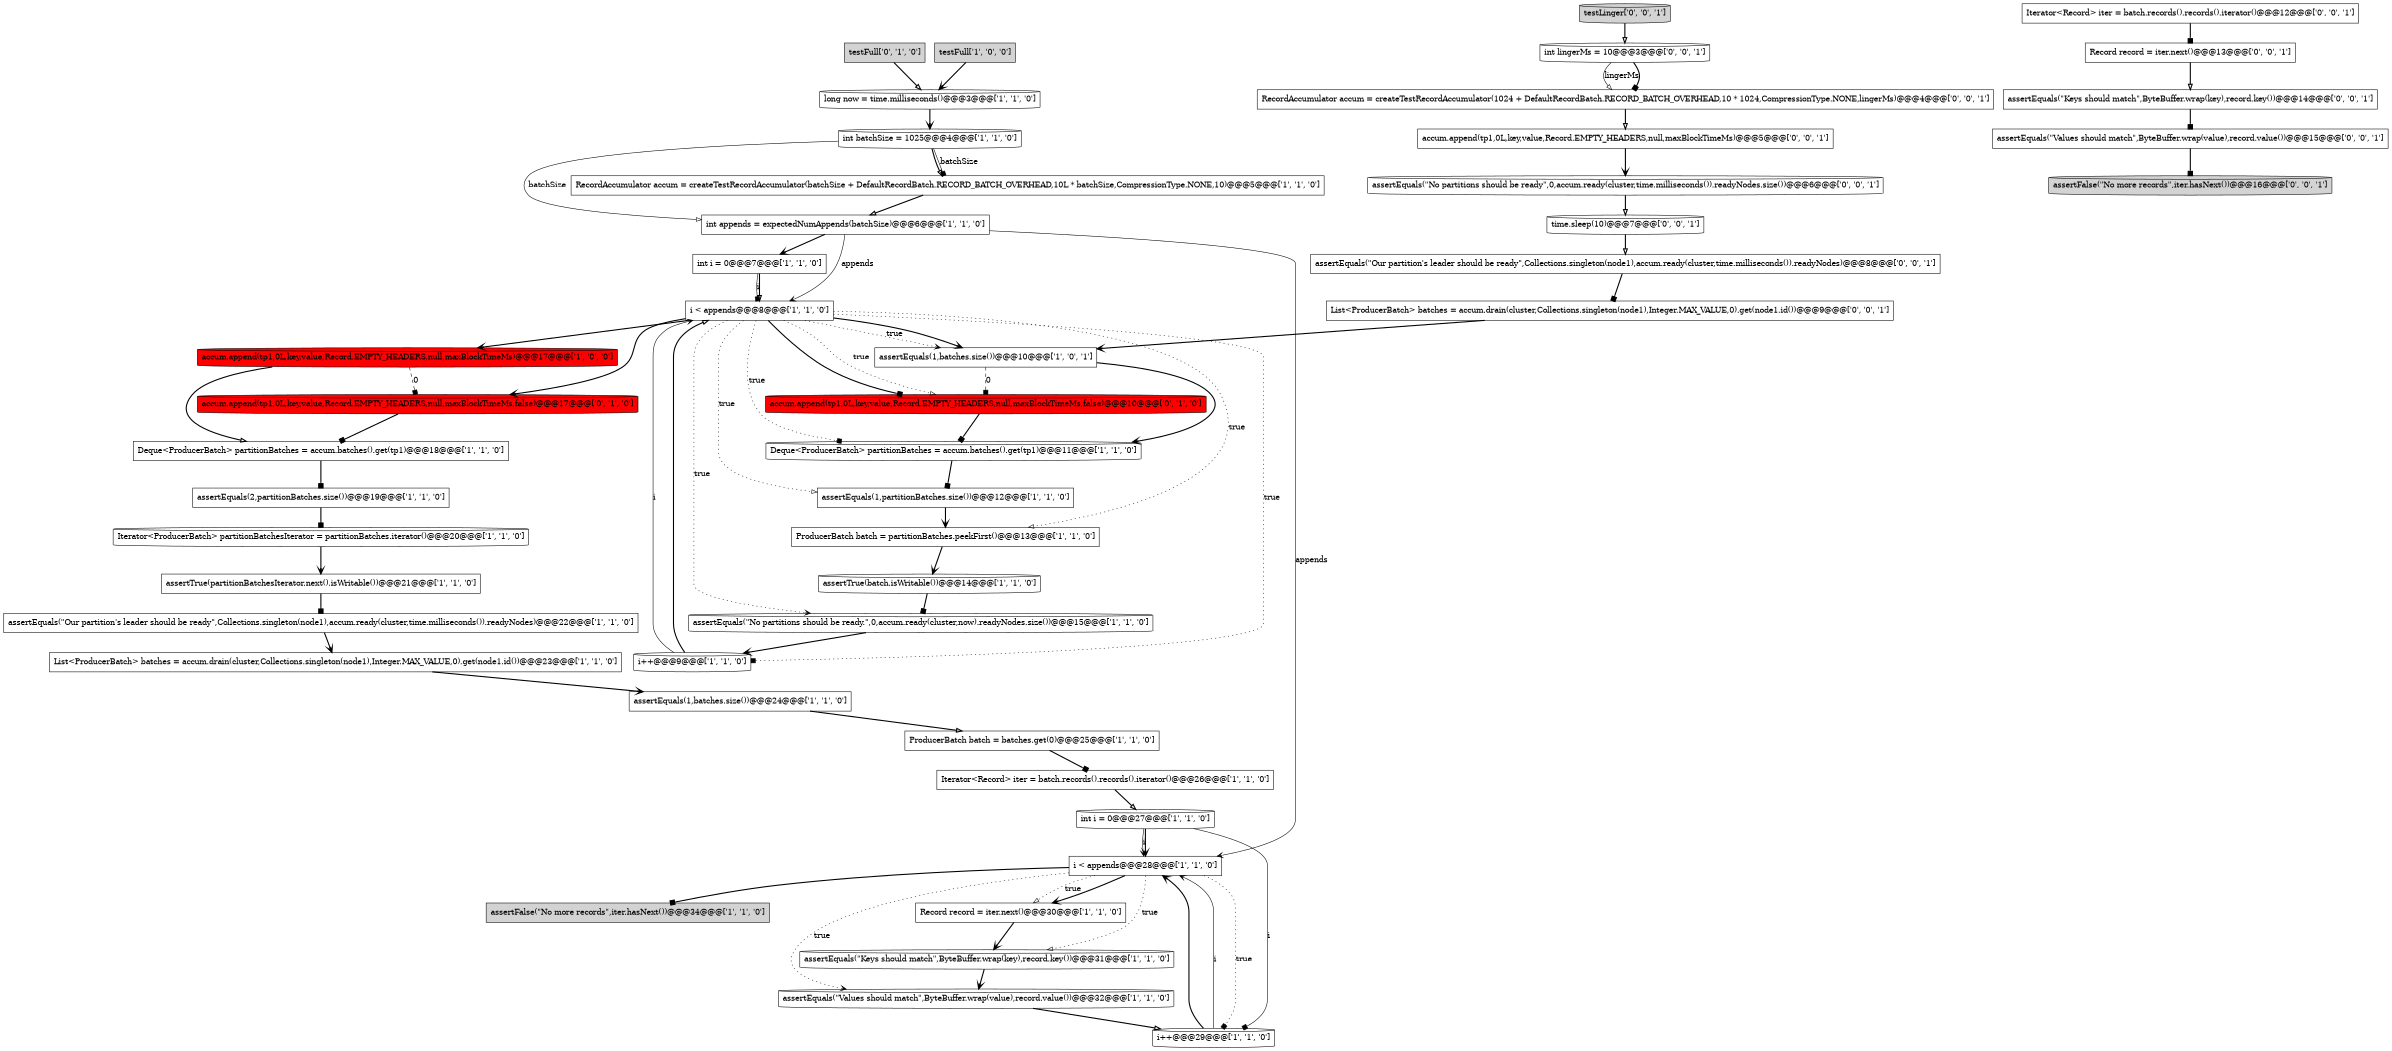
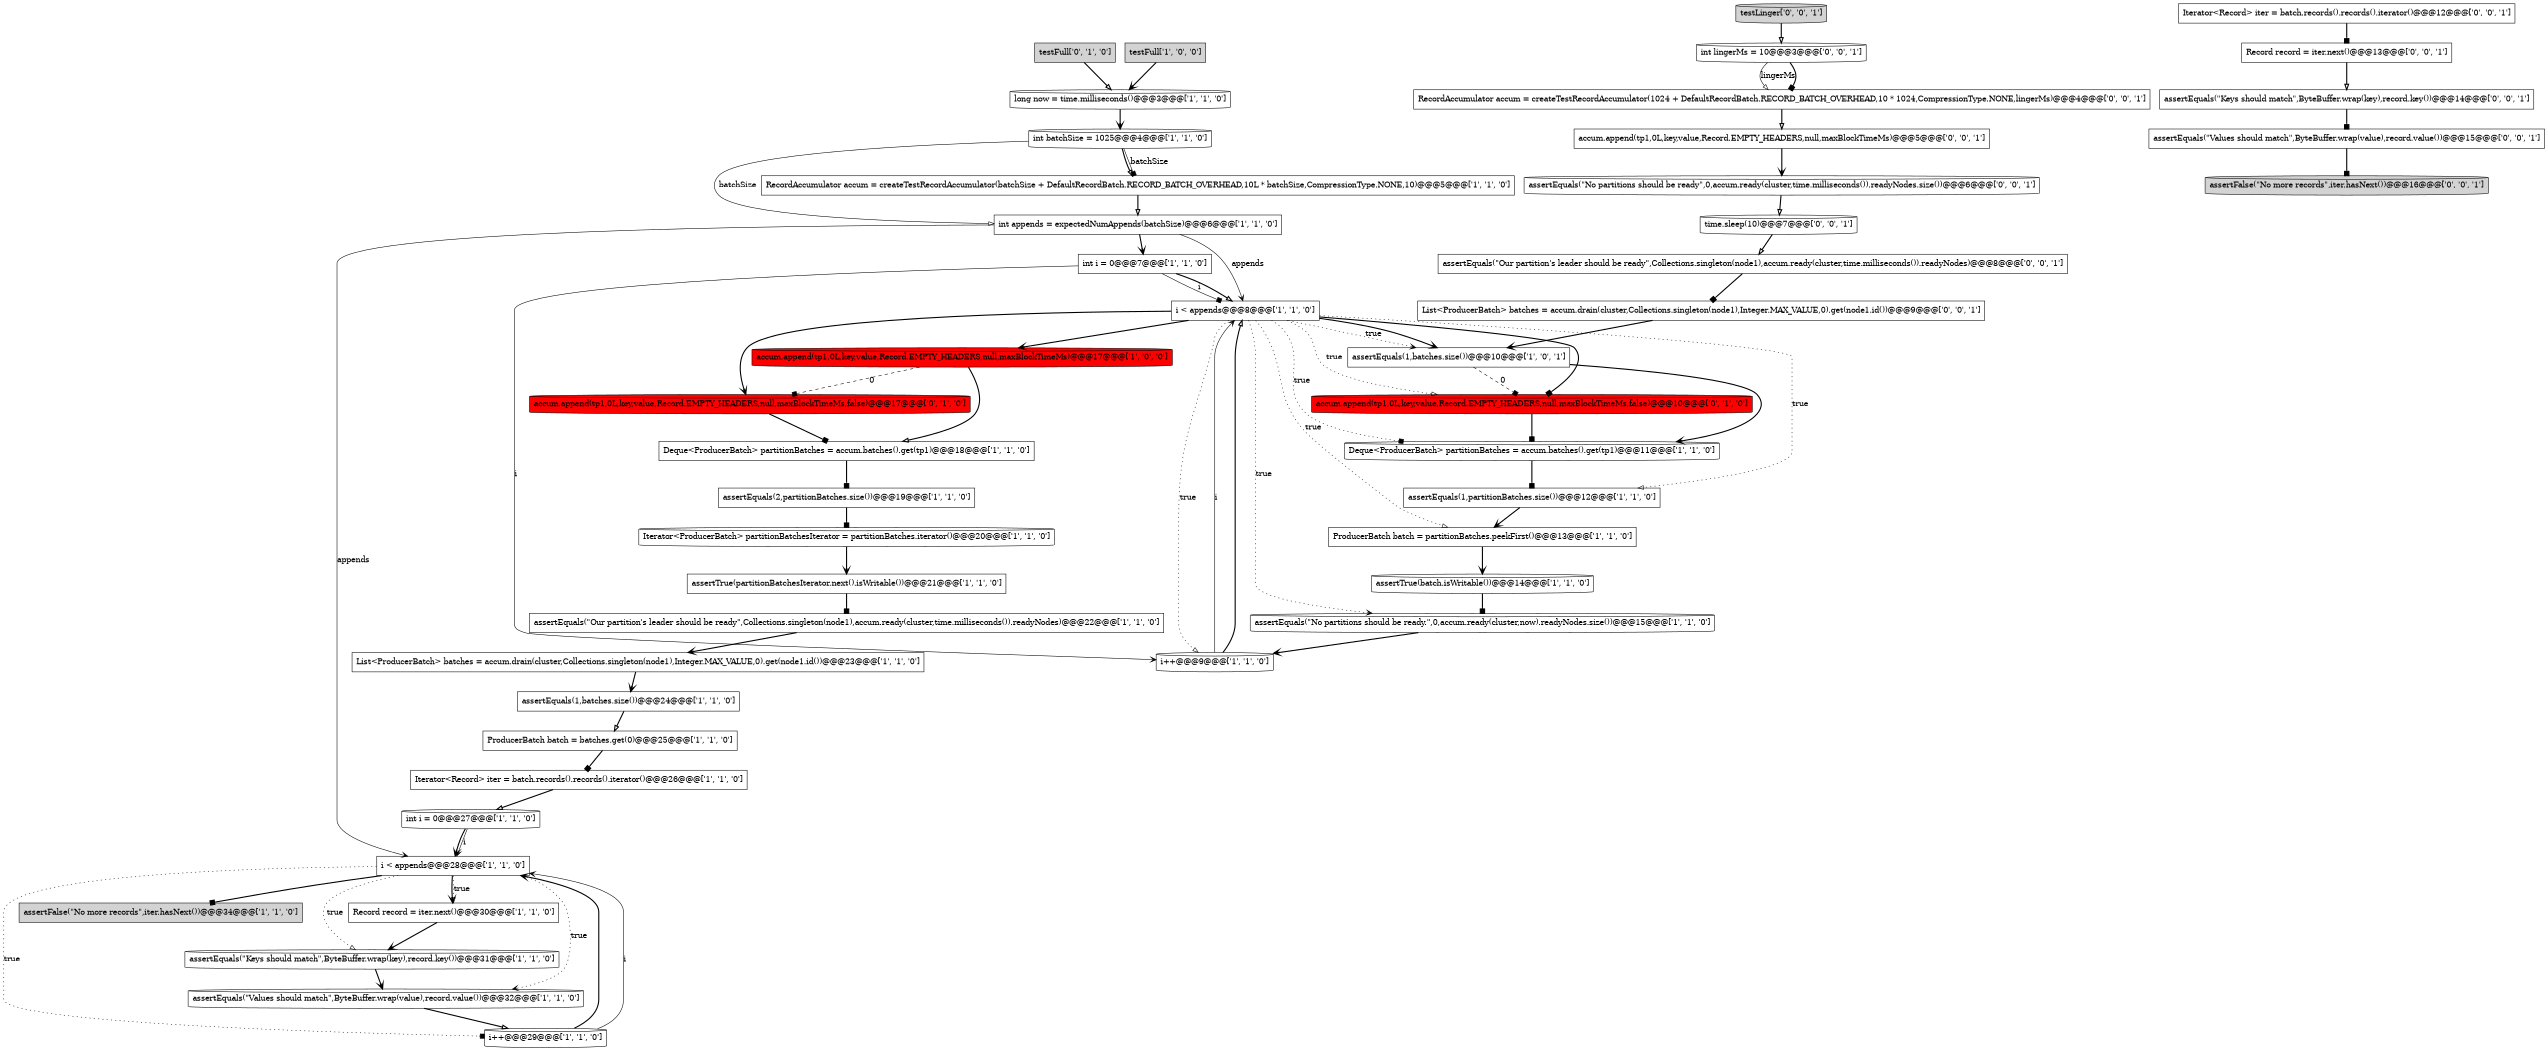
  digraph {
    node [fillcolor=white shape=box style=filled]
    edge [arrowhead=vee style=bold]
    n1 [fillcolor=red label="accum.append(tp1,0L,key,value,Record.EMPTY_HEADERS,null,maxBlockTimeMs,false)@@@17@@@['0', '1', '0']" shape=cylinder]
    n2 [label="Deque<ProducerBatch> partitionBatches = accum.batches().get(tp1)@@@18@@@['1', '1', '0']"]
    n3 [label="assertEquals(2,partitionBatches.size())@@@19@@@['1', '1', '0']"]
    n4 [fillcolor=red label="accum.append(tp1,0L,key,value,Record.EMPTY_HEADERS,null,maxBlockTimeMs,false)@@@10@@@['0', '1', '0']" shape=cylinder]
    n5 [label="Deque<ProducerBatch> partitionBatches = accum.batches().get(tp1)@@@11@@@['1', '1', '0']" shape=cylinder]
    n6 [label="assertEquals(1,partitionBatches.size())@@@12@@@['1', '1', '0']"]
    n7 [fillcolor=lightgray label="testLinger['0', '0', '1']" shape=cylinder]
    n8 [label="int lingerMs = 10@@@3@@@['0', '0', '1']" shape=cylinder]
    n9 [label="RecordAccumulator accum = createTestRecordAccumulator(1024 + DefaultRecordBatch.RECORD_BATCH_OVERHEAD,10 * 1024,CompressionType.NONE,lingerMs)@@@4@@@['0', '0', '1']"]
    n10 [label="i++@@@9@@@['1', '1', '0']" shape=cylinder]
    n11 [label="i < appends@@@8@@@['1', '1', '0']"]
    n12 [label="assertEquals(1,batches.size())@@@10@@@['1', '0', '1']"]
    n13 [fillcolor=red label="accum.append(tp1,0L,key,value,Record.EMPTY_HEADERS,null,maxBlockTimeMs)@@@17@@@['1', '0', '0']" shape=cylinder]
    n14 [label="assertEquals(\"No partitions should be ready.\",0,accum.ready(cluster,now).readyNodes.size())@@@15@@@['1', '1', '0']" shape=cylinder]
    n15 [label="ProducerBatch batch = partitionBatches.peekFirst()@@@13@@@['1', '1', '0']"]
    n16 [label="accum.append(tp1,0L,key,value,Record.EMPTY_HEADERS,null,maxBlockTimeMs)@@@5@@@['0', '0', '1']"]
    n17 [label="assertEquals(\"No partitions should be ready\",0,accum.ready(cluster,time.milliseconds()).readyNodes.size())@@@6@@@['0', '0', '1']" shape=cylinder]
    n18 [label="List<ProducerBatch> batches = accum.drain(cluster,Collections.singleton(node1),Integer.MAX_VALUE,0).get(node1.id())@@@9@@@['0', '0', '1']"]
    n19 [fillcolor=lightgray label="assertFalse(\"No more records\",iter.hasNext())@@@16@@@['0', '0', '1']" shape=cylinder]
    n20 [label="int i = 0@@@27@@@['1', '1', '0']" shape=cylinder]
    n21 [label="i < appends@@@28@@@['1', '1', '0']"]
    n22 [label="i++@@@29@@@['1', '1', '0']" shape=cylinder]
    n23 [fillcolor=lightgray label="assertFalse(\"No more records\",iter.hasNext())@@@34@@@['1', '1', '0']"]
    n24 [label="assertEquals(\"Values should match\",ByteBuffer.wrap(value),record.value())@@@32@@@['1', '1', '0']" shape=cylinder]
    n25 [label="assertEquals(\"Keys should match\",ByteBuffer.wrap(key),record.key())@@@31@@@['1', '1', '0']" shape=cylinder]
    n26 [label="Record record = iter.next()@@@30@@@['1', '1', '0']"]
    n27 [label="int batchSize = 1025@@@4@@@['1', '1', '0']" shape=cylinder]
    n28 [label="RecordAccumulator accum = createTestRecordAccumulator(batchSize + DefaultRecordBatch.RECORD_BATCH_OVERHEAD,10L * batchSize,CompressionType.NONE,10)@@@5@@@['1', '1', '0']"]
    n29 [label="int appends = expectedNumAppends(batchSize)@@@6@@@['1', '1', '0']"]
    n30 [label="int i = 0@@@7@@@['1', '1', '0']"]
    n31 [label="assertEquals(\"Keys should match\",ByteBuffer.wrap(key),record.key())@@@14@@@['0', '0', '1']"]
    n32 [label="assertEquals(\"Values should match\",ByteBuffer.wrap(value),record.value())@@@15@@@['0', '0', '1']"]
    n33 [label="List<ProducerBatch> batches = accum.drain(cluster,Collections.singleton(node1),Integer.MAX_VALUE,0).get(node1.id())@@@23@@@['1', '1', '0']"]
    n34 [label="assertEquals(1,batches.size())@@@24@@@['1', '1', '0']"]
    n35 [label="ProducerBatch batch = batches.get(0)@@@25@@@['1', '1', '0']"]
    n36 [label="Iterator<Record> iter = batch.records().records().iterator()@@@26@@@['1', '1', '0']"]
    n37 [label="time.sleep(10)@@@7@@@['0', '0', '1']" shape=cylinder]
    n38 [label="assertTrue(batch.isWritable())@@@14@@@['1', '1', '0']" shape=cylinder]
    n39 [fillcolor=lightgray label="testFull['0', '1', '0']"]
    n40 [label="long now = time.milliseconds()@@@3@@@['1', '1', '0']" shape=cylinder]
    n41 [label="Iterator<Record> iter = batch.records().records().iterator()@@@12@@@['0', '0', '1']"]
    n42 [label="Record record = iter.next()@@@13@@@['0', '0', '1']"]
    n43 [label="assertTrue(partitionBatchesIterator.next().isWritable())@@@21@@@['1', '1', '0']"]
    n44 [label="assertEquals(\"Our partition's leader should be ready\",Collections.singleton(node1),accum.ready(cluster,time.milliseconds()).readyNodes)@@@22@@@['1', '1', '0']"]
    n45 [label="assertEquals(\"Our partition's leader should be ready\",Collections.singleton(node1),accum.ready(cluster,time.milliseconds()).readyNodes)@@@8@@@['0', '0', '1']"]
    n46 [label="Iterator<ProducerBatch> partitionBatchesIterator = partitionBatches.iterator()@@@20@@@['1', '1', '0']" shape=cylinder]
    n47 [fillcolor=lightgray label="testFull['1', '0', '0']"]
    n1 -> n2 [arrowhead=box]
    n2 -> n3 [arrowhead=box]
    n3 -> n46 [arrowhead=box]
    n4 -> n5 [arrowhead=box]
    n5 -> n6 [arrowhead=box]
    n6 -> n15
    n7 -> n8 [arrowhead=onormal]
    n8 -> n9 [arrowhead=onormal label=lingerMs style=solid]
    n8 -> n9 [arrowhead=box]
    n9 -> n16 [arrowhead=onormal]
    n10 -> n11 [label=i style=solid]
    n10 -> n11 [arrowhead=onormal]
    n11 -> n1
    n11 -> n4 [arrowhead=onormal label=true style=dotted]
    n11 -> n4 [arrowhead=box]
    n11 -> n5 [arrowhead=box label=true style=dotted]
    n11 -> n6 [arrowhead=onormal label=true style=dotted]
-   n11 -> n10 [arrowhead=box label=true style=dotted]
+   n11 -> n10 [arrowhead=onormal label=true style=dotted]
    n11 -> n12 [label=true style=dotted]
    n11 -> n12
    n11 -> n13
    n11 -> n14 [label=true style=dotted]
    n11 -> n15 [arrowhead=onormal label=true style=dotted]
    n12 -> n4 [arrowhead=box label=0 style=dashed]
    n12 -> n5
    n13 -> n1 [arrowhead=box label=0 style=dashed]
    n13 -> n2 [arrowhead=onormal]
    n14 -> n10
    n15 -> n38
    n16 -> n17
    n17 -> n37 [arrowhead=onormal]
    n18 -> n12
    n20 -> n21
    n20 -> n21 [label=i style=solid]
-   n20 -> n22 [arrowhead=box label=i style=solid]
    n21 -> n22 [arrowhead=box label=true style=dotted]
    n21 -> n23 [arrowhead=box]
    n21 -> n24 [label=true style=dotted]
    n21 -> n25 [arrowhead=onormal label=true style=dotted]
    n21 -> n26 [arrowhead=onormal label=true style=dotted]
    n21 -> n26
    n22 -> n21
    n22 -> n21 [label=i style=solid]
    n24 -> n22 [arrowhead=onormal]
    n25 -> n24
    n26 -> n25
    n27 -> n28 [arrowhead=onormal]
    n27 -> n28 [arrowhead=box label=batchSize style=solid]
    n27 -> n29 [arrowhead=onormal label=batchSize style=solid]
    n28 -> n29 [arrowhead=onormal]
    n29 -> n11 [label=appends style=solid]
    n29 -> n21 [label=appends style=solid]
    n29 -> n30
+   n30 -> n10 [label=i style=solid]
    n30 -> n11 [arrowhead=box label=i style=solid]
    n30 -> n11 [arrowhead=onormal]
    n31 -> n32 [arrowhead=box]
    n32 -> n19 [arrowhead=box]
    n33 -> n34
    n34 -> n35 [arrowhead=onormal]
    n35 -> n36 [arrowhead=box]
    n36 -> n20 [arrowhead=onormal]
    n37 -> n45 [arrowhead=onormal]
    n38 -> n14 [arrowhead=box]
    n39 -> n40 [arrowhead=onormal]
    n40 -> n27
    n41 -> n42 [arrowhead=box]
    n42 -> n31 [arrowhead=onormal]
    n43 -> n44 [arrowhead=box]
    n44 -> n33
    n45 -> n18 [arrowhead=box]
    n46 -> n43
    n47 -> n40
  }
